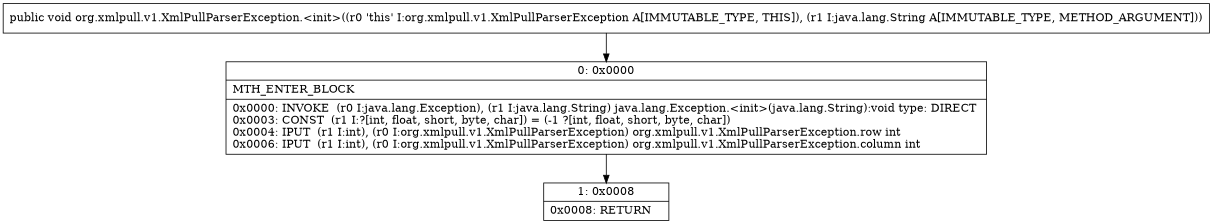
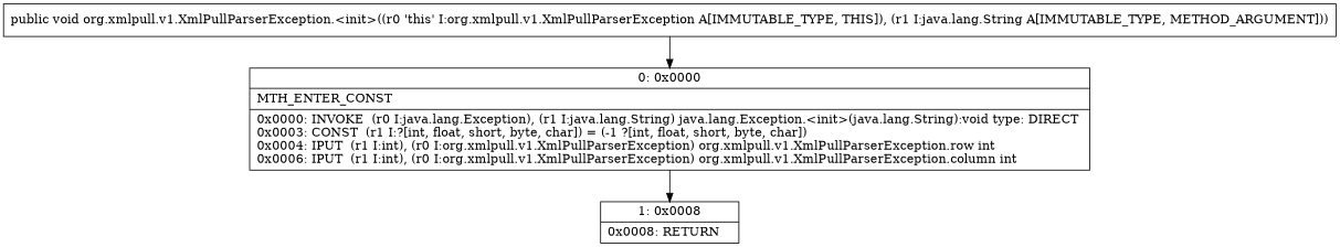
  digraph {
    node [shape=record]
-   n1 [label="{0\:\ 0x0000|MTH_ENTER_BLOCK\l|0x0000: INVOKE  (r0 I:java.lang.Exception), (r1 I:java.lang.String) java.lang.Exception.\<init\>(java.lang.String):void type: DIRECT \l0x0003: CONST  (r1 I:?[int, float, short, byte, char]) = (\-1 ?[int, float, short, byte, char]) \l0x0004: IPUT  (r1 I:int), (r0 I:org.xmlpull.v1.XmlPullParserException) org.xmlpull.v1.XmlPullParserException.row int \l0x0006: IPUT  (r1 I:int), (r0 I:org.xmlpull.v1.XmlPullParserException) org.xmlpull.v1.XmlPullParserException.column int \l}"]
+   n1 [label="{0\:\ 0x0000|MTH_ENTER_CONST\l|0x0000: INVOKE  (r0 I:java.lang.Exception), (r1 I:java.lang.String) java.lang.Exception.\<init\>(java.lang.String):void type: DIRECT \l0x0003: CONST  (r1 I:?[int, float, short, byte, char]) = (\-1 ?[int, float, short, byte, char]) \l0x0004: IPUT  (r1 I:int), (r0 I:org.xmlpull.v1.XmlPullParserException) org.xmlpull.v1.XmlPullParserException.row int \l0x0006: IPUT  (r1 I:int), (r0 I:org.xmlpull.v1.XmlPullParserException) org.xmlpull.v1.XmlPullParserException.column int \l}"]
    n2 [label="{1\:\ 0x0008|0x0008: RETURN   \l}"]
    n3 [label="{public void org.xmlpull.v1.XmlPullParserException.\<init\>((r0 'this' I:org.xmlpull.v1.XmlPullParserException A[IMMUTABLE_TYPE, THIS]), (r1 I:java.lang.String A[IMMUTABLE_TYPE, METHOD_ARGUMENT])) }"]
    n1 -> n2
    n3 -> n1
  }
